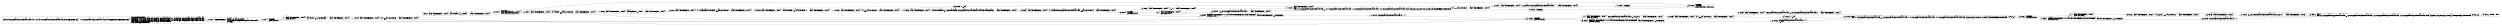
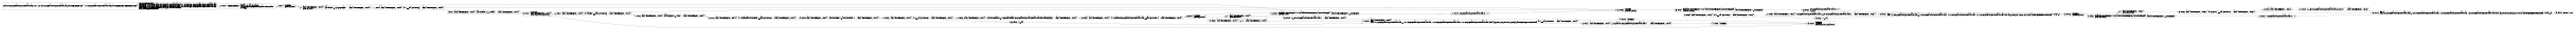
  digraph {
    rankdir=LR
    node [shape=record]
    n1 [label="{0\:\ 0x0000|MTH_ENTER_BLOCK\l|r3 = null\lr6.zzcyt = new java.util.ArrayList()\lr6.zzcjf = new com.google.android.gms.ads.VideoController()\lr6.zzcys = r7\l}"]
    n2 [label="{1\:\ 0x0014|SYNTHETIC\lSplitter:B:1:0x0014\l}"]
    n3 [label="{2\:\ ?|Catch:\{ RemoteException \-\> 0x004d \}\lSplitter:B:1:0x0014\l|java.util.List r1 = r6.zzcys.getImages()     \/\/ Catch:\{ RemoteException \-\> 0x004d \}\l}"]
    n4 [label="{16\:\ 0x004d|ExcHandler: RemoteException (r1v12 'e' android.os.RemoteException A[CUSTOM_DECLARE])\lSplitter:B:1:0x0014\l|android.os.RemoteException r1 = move\-exception\l}"]
    n5 [label="{3\:\ 0x001a|Catch:\{ RemoteException \-\> 0x004d \}\l|if (r1 == null) goto L_0x0053     \/\/ Catch:\{ RemoteException \-\> 0x004d \}\l}"]
    n6 [label="{17\:\ 0x004e|com.google.android.gms.internal.ads.zzbae.zzc(\"\", r1)\l}"]
    n7 [label="{4\:\ 0x001c|Catch:\{ RemoteException \-\> 0x004d \}\l|java.util.Iterator r4 = r1.iterator()     \/\/ Catch:\{ RemoteException \-\> 0x004d \}\l}"]
    n8 [label="{18\:\ 0x0053|SYNTHETIC\lSplitter:B:18:0x0053\l}"]
    n9 [label="{5\:\ 0x0020|LOOP_START\lCatch:\{ RemoteException \-\> 0x004d \}\lLOOP:0: B:5:0x0020\-\>B:39:0x0020\l}"]
-   n10 [label="{19\:\ ?|Catch:\{ RemoteException \-\> 0x0084 \}\lSplitter:B:18:0x0053\l|com.google.android.gms.internal.ads.zzaeh r2 = r6.zzcys.zzri()     \/\/ Catch:\{ RemoteException \-\> 0x0084 \}\l}"]
    n11 [label="{35\:\ 0x0084|ExcHandler: RemoteException (r1v2 'e' android.os.RemoteException A[CUSTOM_DECLARE])\lSplitter:B:18:0x0053\l|android.os.RemoteException r1 = move\-exception\l}"]
    n12 [label="{6\:\ 0x0024|Catch:\{ RemoteException \-\> 0x004d \}\l|if (r4.hasNext() == false) goto L_0x0053     \/\/ Catch:\{ RemoteException \-\> 0x004d \}\l}"]
    n13 [label="{7\:\ 0x0026|Catch:\{ RemoteException \-\> 0x004d \}\l|java.lang.Object r1 = r4.next()     \/\/ Catch:\{ RemoteException \-\> 0x004d \}\l}"]
    n14 [label="{8\:\ 0x002c|Catch:\{ RemoteException \-\> 0x004d \}\l|if ((r1 instanceof android.os.IBinder) == false) goto L_0x0080     \/\/ Catch:\{ RemoteException \-\> 0x004d \}\l}"]
    n15 [label="{9\:\ 0x002e|Catch:\{ RemoteException \-\> 0x004d \}\l|android.os.IBinder r1 = (android.os.IBinder) r1     \/\/ Catch:\{ RemoteException \-\> 0x004d \}\l}"]
    n16 [label="{33\:\ 0x0080|r1 = null\l}"]
    n17 [label="{10\:\ 0x0030|Catch:\{ RemoteException \-\> 0x004d \}\l|if (r1 == null) goto L_0x0080     \/\/ Catch:\{ RemoteException \-\> 0x004d \}\l}"]
    n18 [label="{14\:\ 0x0040|Catch:\{ RemoteException \-\> 0x004d \}\lPHI: r1 \l  PHI: (r1v18 com.google.android.gms.internal.ads.zzaeh) = (r1v17 com.google.android.gms.internal.ads.zzaeh), (r1v20 com.google.android.gms.internal.ads.zzaeh), (r1v21 com.google.android.gms.internal.ads.zzaeh) binds: [B:33:0x0080, B:32:0x007e, B:13:0x003c] A[DONT_GENERATE, DONT_INLINE]\l|if (r1 == null) goto L_0x0020     \/\/ Catch:\{ RemoteException \-\> 0x004d \}\l}"]
    n19 [label="{11\:\ 0x0032|Catch:\{ RemoteException \-\> 0x004d \}\l|android.os.IInterface r2 = r1.queryLocalInterface(\"com.google.android.gms.ads.internal.formats.client.INativeAdImage\")     \/\/ Catch:\{ RemoteException \-\> 0x004d \}\l}"]
    n20 [label="{12\:\ 0x003a|Catch:\{ RemoteException \-\> 0x004d \}\l|if ((r2 instanceof com.google.android.gms.internal.ads.zzaeh) == false) goto L_0x0079     \/\/ Catch:\{ RemoteException \-\> 0x004d \}\l}"]
    n21 [label="{13\:\ 0x003c|Catch:\{ RemoteException \-\> 0x004d \}\l|r1 = r2     \/\/ Catch:\{ RemoteException \-\> 0x004d \}\l}"]
    n22 [label="{30\:\ 0x0079|SYNTHETIC\lSplitter:B:30:0x0079\l}"]
    n23 [label="{31\:\ ?|Catch:\{ RemoteException \-\> 0x004d \}\lSplitter:B:30:0x0079\l}"]
    n24 [label="{15\:\ 0x0042|Catch:\{ RemoteException \-\> 0x004d \}\l|r6.zzcyt.add(new com.google.android.gms.internal.ads.zzaek(r1))     \/\/ Catch:\{ RemoteException \-\> 0x004d \}\l}"]
    n25 [label="{40\:\ 0x0020|SYNTHETIC\l}"]
    n26 [label="{41\:\ 0x0020|SYNTHETIC\l}"]
    n27 [label="{39\:\ 0x0020|LOOP_END\lSYNTHETIC\lLOOP:0: B:5:0x0020\-\>B:39:0x0020\l}"]
    n28 [label="{20\:\ 0x0059|Catch:\{ RemoteException \-\> 0x0084 \}\l|if (r2 == null) goto L_0x0082     \/\/ Catch:\{ RemoteException \-\> 0x0084 \}\l}"]
    n29 [label="{36\:\ 0x0085|com.google.android.gms.internal.ads.zzbae.zzc(\"\", r1)\lr1 = null\l}"]
    n30 [label="{21\:\ 0x005b|Catch:\{ RemoteException \-\> 0x0084 \}\l|com.google.android.gms.internal.ads.zzaek r1 = new com.google.android.gms.internal.ads.zzaek(r2)     \/\/ Catch:\{ RemoteException \-\> 0x0084 \}\l}"]
    n31 [label="{34\:\ 0x0082|r1 = null\l}"]
    n32 [label="{22\:\ 0x0060|PHI: r1 \l  PHI: (r1v4 com.google.android.gms.internal.ads.zzaek) = (r1v3 com.google.android.gms.internal.ads.zzaek), (r1v10 com.google.android.gms.internal.ads.zzaek), (r1v11 com.google.android.gms.internal.ads.zzaek) binds: [B:36:0x0085, B:34:0x0082, B:21:0x005b] A[DONT_GENERATE, DONT_INLINE]\l|r6.zzcyu = r7\l}"]
    n33 [label="{23\:\ 0x0062|SYNTHETIC\lSplitter:B:23:0x0062\l}"]
    n34 [label="{24\:\ ?|Catch:\{ RemoteException \-\> 0x008c \}\lSplitter:B:23:0x0062\l}"]
    n35 [label="{37\:\ 0x008c|ExcHandler: RemoteException (r1v5 'e' android.os.RemoteException A[CUSTOM_DECLARE])\lSplitter:B:23:0x0062\l|android.os.RemoteException r1 = move\-exception\l}"]
    n36 [label="{25\:\ 0x0068|Catch:\{ RemoteException \-\> 0x008c \}\l|if (r6.zzcys.zzrj() == null) goto L_0x0076     \/\/ Catch:\{ RemoteException \-\> 0x008c \}\l}"]
    n37 [label="{38\:\ 0x008d|com.google.android.gms.internal.ads.zzbae.zzc(\"\", r1)\l}"]
    n38 [label="{26\:\ 0x006a|Catch:\{ RemoteException \-\> 0x008c \}\l}"]
    n39 [label="{28\:\ 0x0076|PHI: r3 \l  PHI: (r3v1 com.google.android.gms.internal.ads.zzaec) = (r3v0 com.google.android.gms.internal.ads.zzaec), (r3v0 com.google.android.gms.internal.ads.zzaec), (r3v2 com.google.android.gms.internal.ads.zzaec) binds: [B:38:0x008d, B:25:0x0068, B:27:0x0075] A[DONT_GENERATE, DONT_INLINE]\l|r6.zzcyv = r3\l}"]
    n40 [label="{27\:\ 0x0075|r3 = new com.google.android.gms.internal.ads.zzaec(r6.zzcys.zzrj())     \/\/ Catch:\{ RemoteException \-\> 0x008c \}\l}"]
    n41 [label="{29\:\ 0x0078|RETURN\l|return\l}"]
    n42 [label="{32\:\ 0x007e|r1 = new com.google.android.gms.internal.ads.zzaej(r1)     \/\/ Catch:\{ RemoteException \-\> 0x004d \}\l}"]
    n43 [label="{public void com.google.android.gms.internal.ads.zzaey.\<init\>((r6v0 'this' com.google.android.gms.internal.ads.zzaey A[IMMUTABLE_TYPE, THIS]), (r7v0 com.google.android.gms.internal.ads.zzaev A[IMMUTABLE_TYPE, METHOD_ARGUMENT]))  | INCONSISTENT_CODE\lJADX DEBUG: Multi\-variable search result rejected for TypeSearchVarInfo\{r1v17, resolved type: com.google.android.gms.internal.ads.zzaej\}\lJADX DEBUG: Multi\-variable search result rejected for TypeSearchVarInfo\{r1v18, resolved type: com.google.android.gms.internal.ads.zzaej\}\lJADX DEBUG: Multi\-variable search result rejected for TypeSearchVarInfo\{r1v20, resolved type: com.google.android.gms.internal.ads.zzaej\}\lJADX WARNING: type inference failed for: r2v9, types: [android.os.IInterface]\lMulti\-variable type inference failed\l}"]
    n1 -> n2
    n2 -> n3
    n2 -> n4
    n3 -> n5
    n4 -> n6
    n5 -> n7 [style=dashed]
    n5 -> n8
    n6 -> n8
    n7 -> n9
-   n8 -> n10
    n8 -> n11
    n9 -> n12
-   n10 -> n28
    n11 -> n29
    n12 -> n8
    n12 -> n13 [style=dashed]
    n13 -> n14
    n14 -> n15 [style=dashed]
    n14 -> n16 [style=dashed]
    n15 -> n17
    n16 -> n18
    n17 -> n16
    n17 -> n19 [style=dashed]
    n18 -> n24 [style=dashed]
    n18 -> n25
    n19 -> n20
    n20 -> n21 [style=dashed]
    n20 -> n22
    n21 -> n18
    n22 -> n4
    n22 -> n23
    n23 -> n4
    n23 -> n42
    n24 -> n26
    n25 -> n27
    n26 -> n27
    n27 -> n9
    n28 -> n30 [style=dashed]
    n28 -> n31
    n29 -> n32
    n30 -> n32
    n31 -> n32
    n32 -> n33
    n33 -> n34
    n33 -> n35
    n34 -> n36
    n35 -> n37
    n36 -> n38 [style=dashed]
    n36 -> n39
    n37 -> n39
    n38 -> n40
    n39 -> n41
    n40 -> n39
    n42 -> n18
    n43 -> n1
  }
